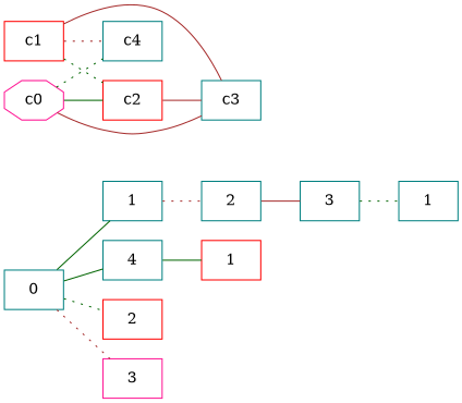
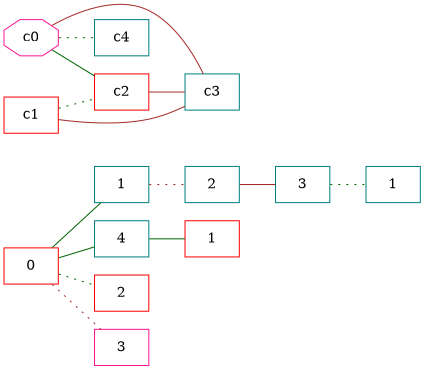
  graph {
    rankdir=LR
    node [color=teal shape=box]
    edge [color=darkgreen style=solid]
-   n1 [label=0]
+   n1 [color=red label=0]
    n2 [label=1]
    n3 [label=4]
    n4 [color=red label=2]
    n5 [color=deeppink label=3]
    n6 [label=2]
    n7 [color=red label=1]
    n8 [label=3]
    n9 [label=1]
    c0 [color=deeppink shape=octagon]
    c2 [color=red]
    c3
    c4
    c1 [color=red]
    n1 -- n2
    n1 -- n3
    n1 -- n4 [style=dotted]
    n1 -- n5 [color=brown style=dotted]
    n2 -- n6 [color=brown style=dotted]
    n3 -- n7
    n6 -- n8 [color=brown]
    n8 -- n9 [style=dotted]
    c0 -- c2
    c0 -- c3 [color=brown]
    c0 -- c4 [style=dotted]
    c2 -- c3 [color=brown]
    c1 -- c2 [style=dotted]
    c1 -- c3 [color=brown]
-   c1 -- c4 [color=brown style=dotted]
  }
